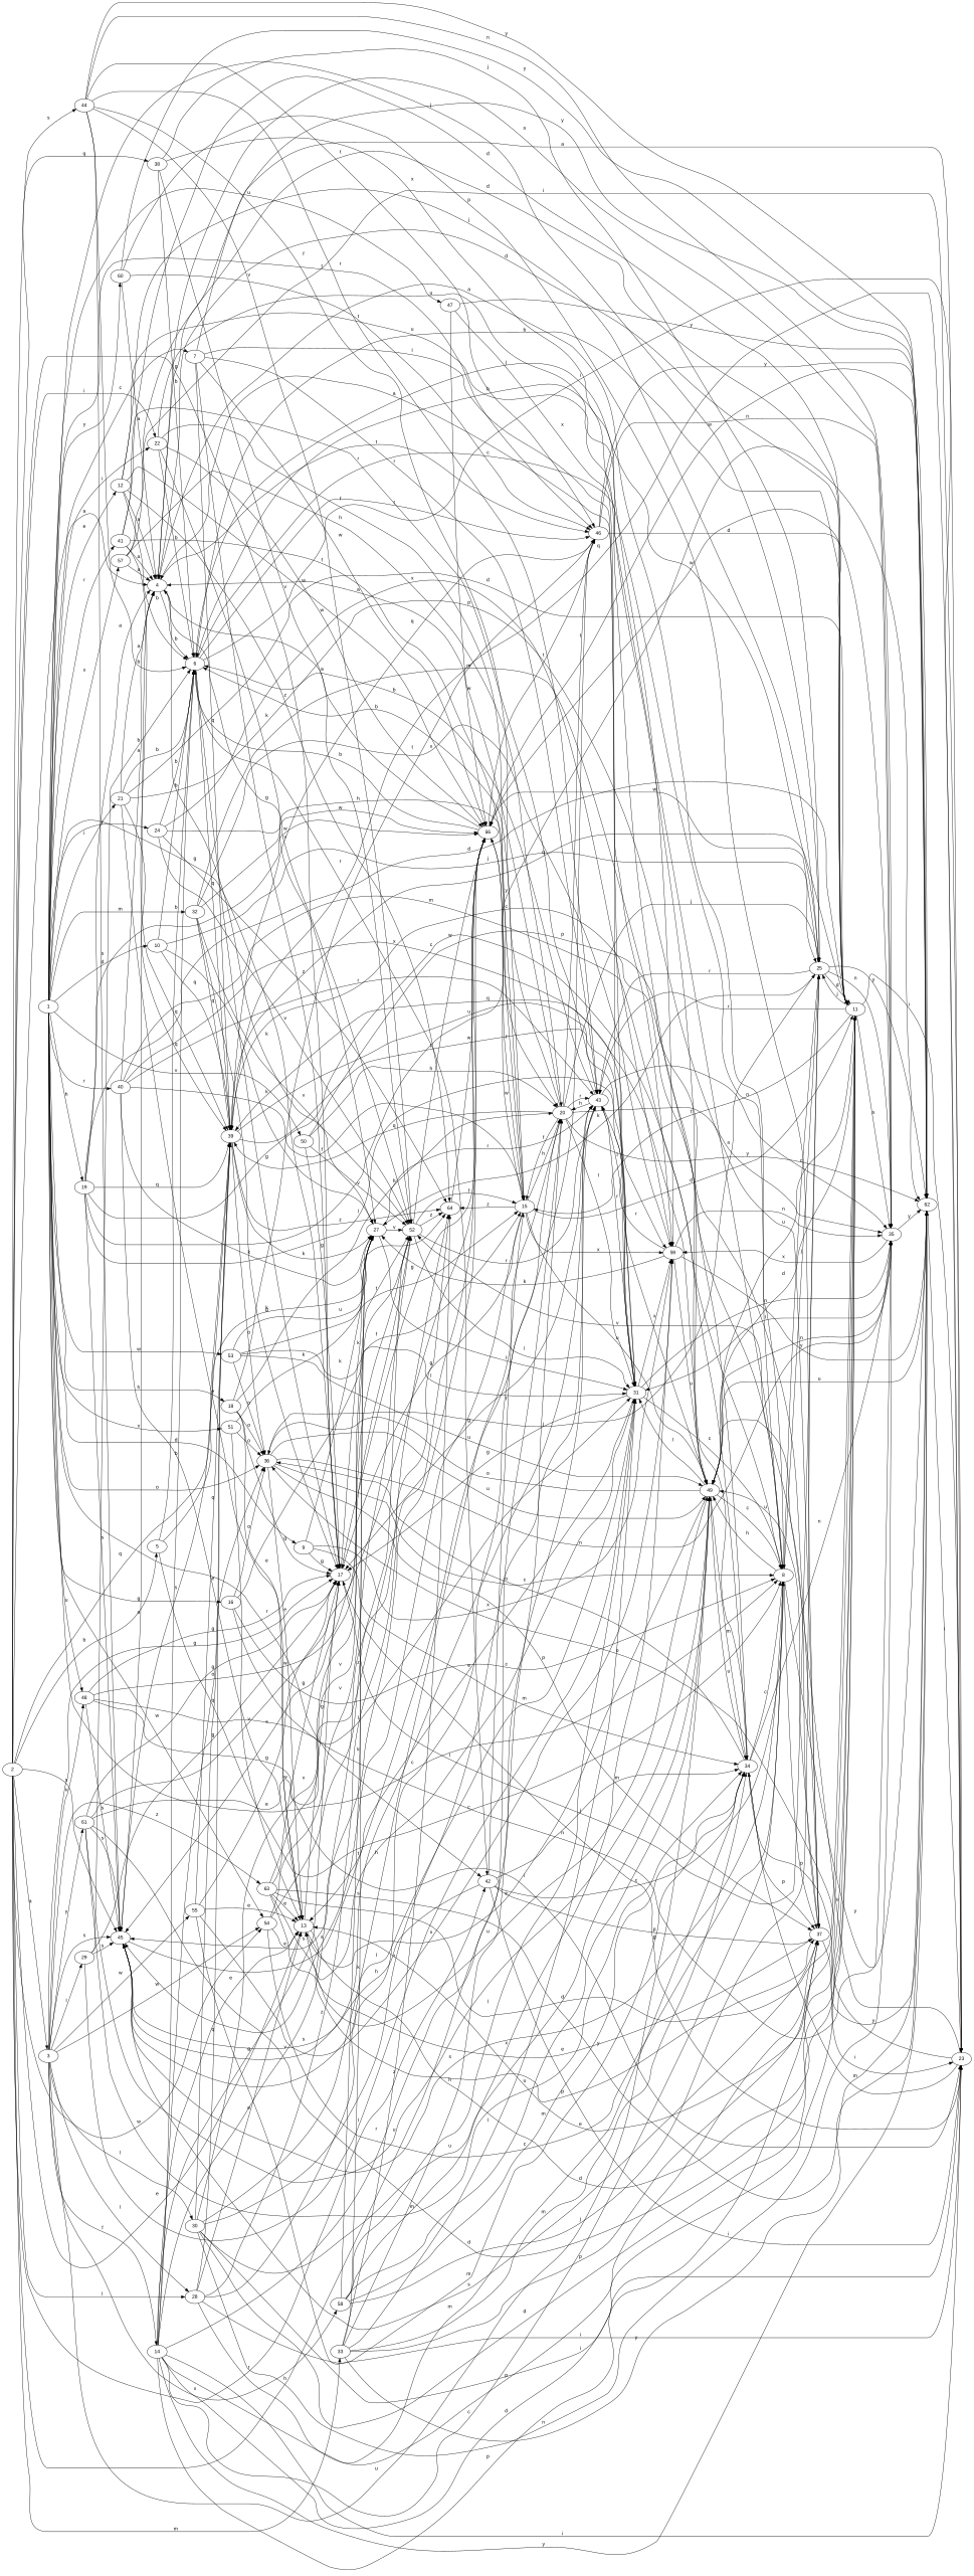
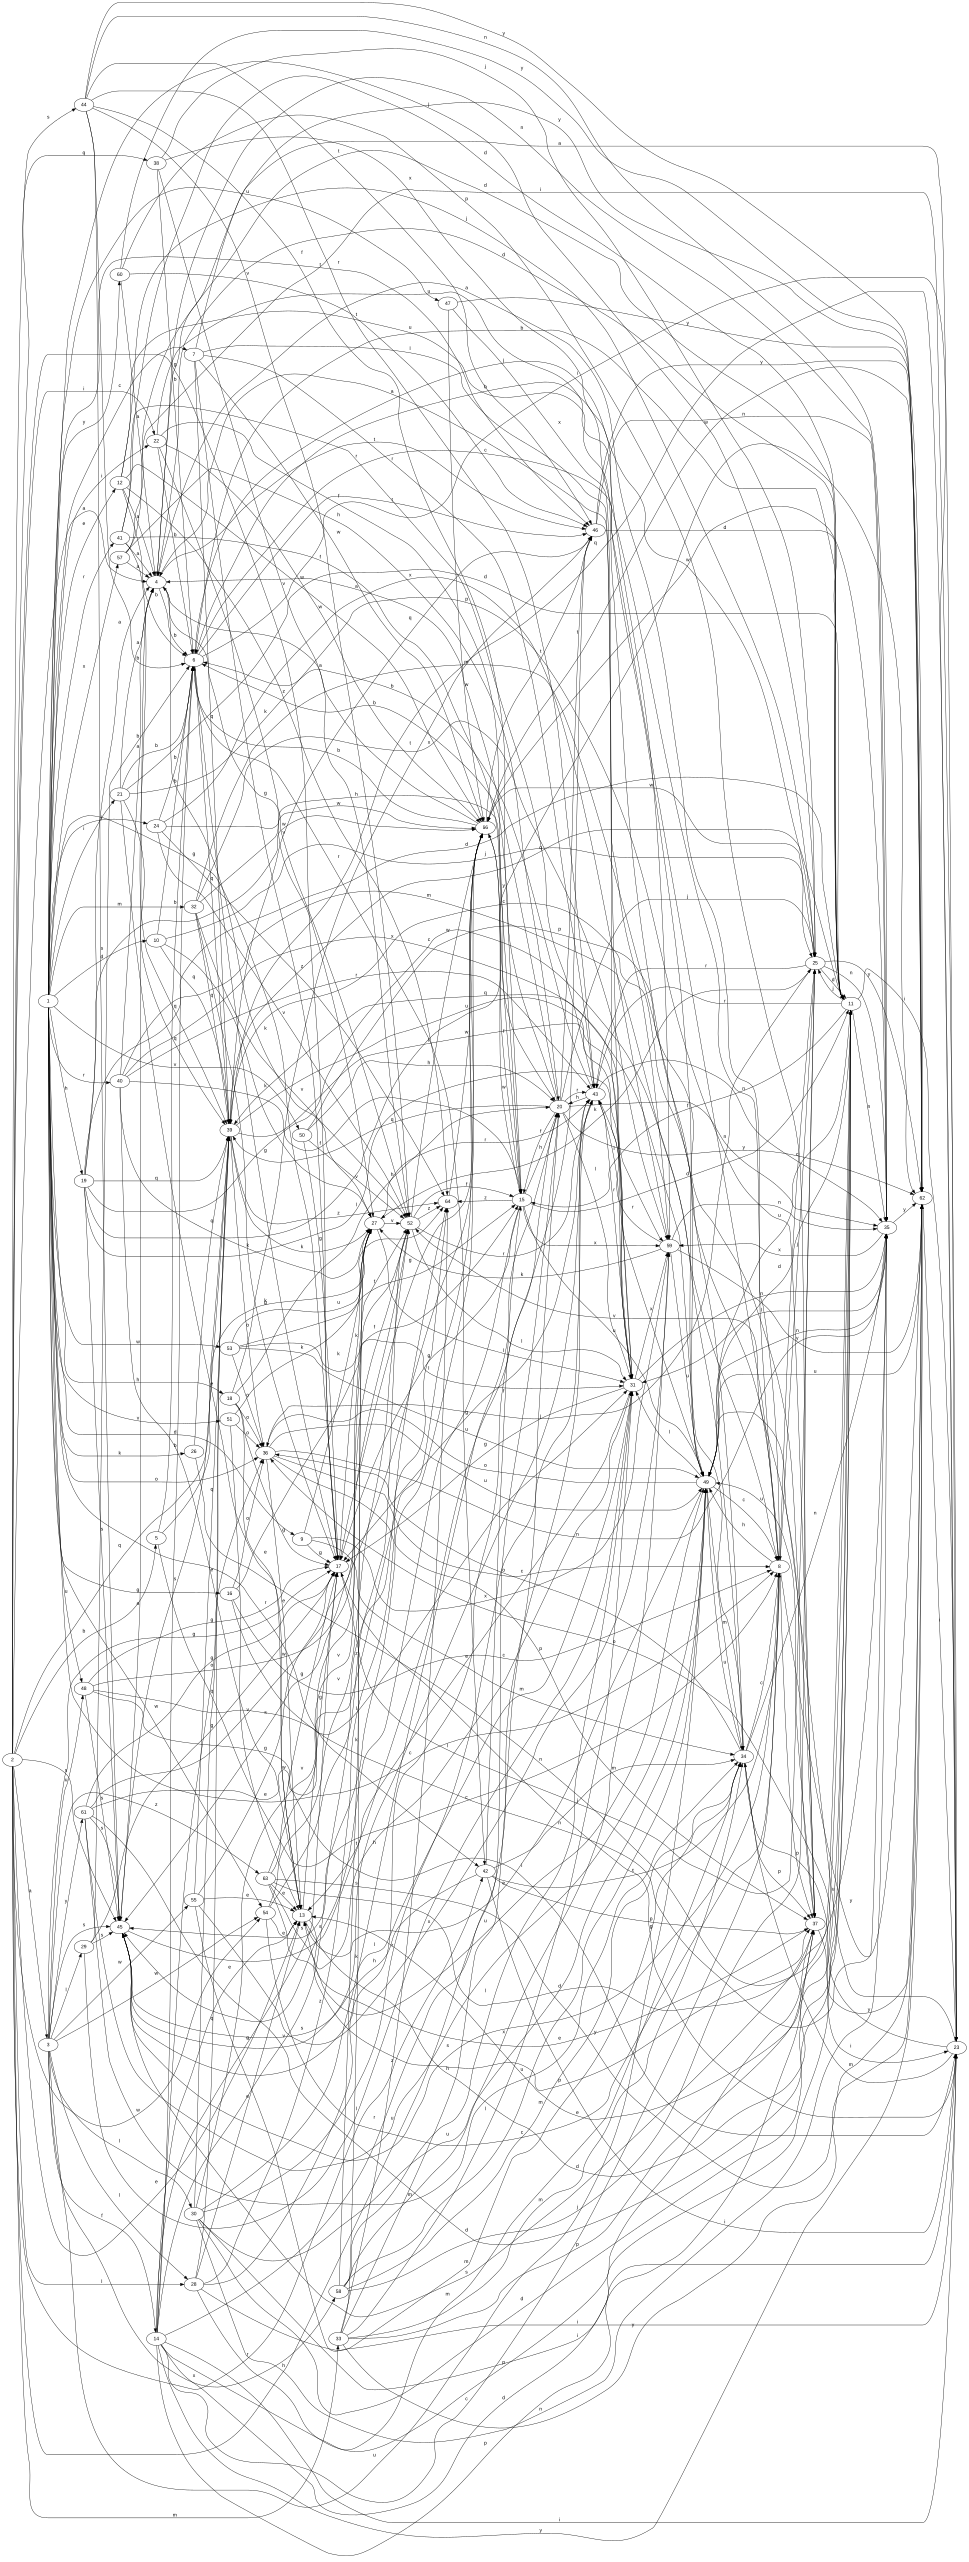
  strict digraph {
    fontname="Liberation Sans"
    rankdir=LR
    node [fontname="Liberation Sans"]
    edge [fontname="Liberation Sans"]
    2
    3
    4
    20
    45
    5
    22
    38
    44
    39
    42
    54
    13
    28
    17
    33
    14
    29
    49
    30
    61
    63
    55
    48
    58
    6
    11
    46
    52
    27
    35
    25
    62
    31
    43
    15
    8
    n38 [label=66]
    59
    64
    36
    37
    23
    34
    12
    19
    21
    40
    41
    57
    60
    10
    24
    1
    7
    16
    9
    18
    51
    53
    32
    50
+   26
    47
    2 -> 3 [label=a]
    2 -> 4 [label=a]
    2 -> 20 [label=h]
    2 -> 45 [label=s]
    2 -> 5 [label=b]
    2 -> 22 [label=i]
    2 -> 38 [label=q]
    2 -> 44 [label=s]
    2 -> 39 [label=q]
    2 -> 42 [label=r]
    2 -> 54 [label=w]
    2 -> 13 [label=e]
    2 -> 28 [label=l]
    2 -> 17 [label=g]
    2 -> 33 [label=m]
    3 -> 45 [label=s]
    3 -> 54 [label=w]
    3 -> 28 [label=l]
    3 -> 17 [label=g]
    3 -> 14 [label=f]
    3 -> 29 [label=l]
    3 -> 49 [label=u]
    3 -> 30 [label=l]
    3 -> 61 [label=y]
    3 -> 63 [label=z]
    3 -> 55 [label=w]
    3 -> 48 [label=u]
    3 -> 58 [label=x]
    4 -> 6 [label=b]
    4 -> 11 [label=d]
    4 -> 46 [label=t]
    4 -> 52 [label=v]
    4 -> 27 [label=k]
    4 -> 35 [label=n]
    20 -> 4 [label=a]
    20 -> 39 [label=q]
    20 -> 6 [label=b]
    20 -> 46 [label=t]
    20 -> 35 [label=n]
    20 -> 25 [label=j]
    20 -> 62 [label=y]
    20 -> 31 [label=l]
    20 -> 43 [label=r]
    20 -> 15 [label=f]
    45 -> 4 [label=a]
    45 -> 46 [label=t]
    45 -> 31 [label=l]
    5 -> 6 [label=b]
    5 -> 27 [label=k]
    5 -> 8 [label=c]
    22 -> 49 [label=u]
    22 -> 6 [label=b]
    22 -> 27 [label=k]
    22 -> 15 [label=f]
    22 -> n38 [label=w]
    38 -> 6 [label=b]
    38 -> 52 [label=v]
    38 -> 25 [label=j]
    38 -> 59 [label=x]
    44 -> 45 [label=s]
    44 -> 6 [label=b]
    44 -> 46 [label=t]
    44 -> 52 [label=v]
    44 -> 35 [label=n]
    44 -> 62 [label=y]
    44 -> 43 [label=r]
    44 -> 15 [label=f]
    39 -> 45 [label=s]
    39 -> 49 [label=u]
    39 -> 27 [label=k]
    39 -> 31 [label=l]
    39 -> 8 [label=c]
    39 -> 64 [label=z]
    39 -> 36 [label=o]
    42 -> 45 [label=s]
    42 -> 15 [label=f]
    42 -> 8 [label=c]
    42 -> 37 [label=p]
    42 -> 23 [label=i]
    42 -> 34 [label=m]
    54 -> 13 [label=e]
    54 -> 52 [label=v]
    54 -> 8 [label=c]
    54 -> 64 [label=z]
    13 -> 17 [label=g]
    13 -> 11 [label=d]
    13 -> 37 [label=p]
    28 -> 20 [label=h]
    28 -> 39 [label=q]
    28 -> 13 [label=e]
    28 -> 64 [label=z]
    28 -> 37 [label=p]
    28 -> 34 [label=m]
    17 -> 27 [label=k]
    17 -> 25 [label=j]
    33 -> 20 [label=h]
    33 -> 27 [label=k]
    33 -> 62 [label=y]
    33 -> 31 [label=l]
    33 -> 64 [label=z]
    33 -> 37 [label=p]
    33 -> 34 [label=m]
    14 -> 13 [label=e]
    14 -> 17 [label=g]
    14 -> 6 [label=b]
    14 -> 11 [label=d]
    14 -> 52 [label=v]
    14 -> 62 [label=y]
    14 -> 43 [label=r]
    14 -> 8 [label=c]
    14 -> 36 [label=o]
    14 -> 37 [label=p]
    14 -> 23 [label=i]
    14 -> 34 [label=m]
    29 -> 45 [label=s]
    29 -> 17 [label=g]
    29 -> 6 [label=b]
    29 -> 31 [label=l]
    49 -> 13 [label=e]
    49 -> 11 [label=d]
    49 -> 35 [label=n]
    49 -> 31 [label=l]
    49 -> 8 [label=c]
    49 -> 36 [label=o]
    49 -> 34 [label=m]
    30 -> 20 [label=h]
    30 -> 39 [label=q]
    30 -> 49 [label=u]
    30 -> 11 [label=d]
    30 -> 52 [label=v]
    30 -> 35 [label=n]
    30 -> 43 [label=r]
    30 -> 23 [label=i]
    61 -> 45 [label=s]
    61 -> 17 [label=g]
    61 -> 49 [label=u]
    61 -> 11 [label=d]
    61 -> 52 [label=v]
    61 -> n38 [label=w]
    61 -> 34 [label=m]
    63 -> 13 [label=e]
    63 -> 17 [label=g]
    63 -> 49 [label=u]
    63 -> 11 [label=d]
    63 -> 52 [label=v]
    63 -> 62 [label=y]
    63 -> 31 [label=l]
    55 -> 39 [label=q]
    55 -> 13 [label=e]
    55 -> 17 [label=g]
    55 -> 59 [label=x]
    55 -> 23 [label=i]
    48 -> 45 [label=s]
    48 -> 17 [label=g]
    48 -> 31 [label=l]
    48 -> n38 [label=w]
    48 -> 23 [label=i]
    58 -> 49 [label=u]
    58 -> 27 [label=k]
    58 -> 25 [label=j]
    58 -> 31 [label=l]
    58 -> 59 [label=x]
    58 -> 34 [label=m]
    6 -> 39 [label=q]
    6 -> 42 [label=r]
    6 -> 17 [label=g]
    6 -> 46 [label=t]
    6 -> 25 [label=j]
    6 -> 8 [label=c]
    6 -> 23 [label=i]
    11 -> 39 [label=q]
    11 -> 13 [label=e]
    11 -> 49 [label=u]
    11 -> 6 [label=b]
    11 -> 35 [label=n]
    11 -> 25 [label=j]
    11 -> 43 [label=r]
    11 -> 15 [label=f]
    11 -> 23 [label=i]
    46 -> 39 [label=q]
    46 -> 11 [label=d]
    46 -> 35 [label=n]
    46 -> 62 [label=y]
    52 -> 45 [label=s]
    52 -> 31 [label=l]
    52 -> 43 [label=r]
    52 -> 15 [label=f]
    52 -> n38 [label=w]
    52 -> 64 [label=z]
    27 -> 52 [label=v]
    27 -> 31 [label=l]
    27 -> 43 [label=r]
    35 -> 62 [label=y]
    35 -> 31 [label=l]
    35 -> n38 [label=w]
    35 -> 59 [label=x]
    25 -> 11 [label=d]
    25 -> 27 [label=k]
    25 -> 35 [label=n]
    25 -> 62 [label=y]
    25 -> 43 [label=r]
    25 -> 8 [label=c]
    25 -> n38 [label=w]
    62 -> 49 [label=u]
    62 -> n38 [label=w]
    62 -> 23 [label=i]
    31 -> 4 [label=a]
    31 -> 13 [label=e]
    31 -> 17 [label=g]
    31 -> 35 [label=n]
    31 -> 43 [label=r]
-   31 -> 8 [label=c]
    31 -> 59 [label=x]
    43 -> 20 [label=h]
    43 -> 45 [label=s]
    43 -> 17 [label=g]
    43 -> 6 [label=b]
    43 -> 35 [label=n]
    43 -> 31 [label=l]
    15 -> 20 [label=h]
    15 -> 45 [label=s]
    15 -> 17 [label=g]
    15 -> 49 [label=u]
    15 -> 11 [label=d]
    15 -> n38 [label=w]
    15 -> 59 [label=x]
    15 -> 64 [label=z]
    8 -> 4 [label=a]
    8 -> 45 [label=s]
    8 -> 49 [label=h]
    8 -> 6 [label=b]
    8 -> 25 [label=j]
    8 -> 62 [label=y]
    8 -> 37 [label=p]
    n38 -> 4 [label=a]
    n38 -> 45 [label=s]
    n38 -> 17 [label=g]
    n38 -> 6 [label=b]
    n38 -> 46 [label=t]
    n38 -> 15 [label=f]
    59 -> 49 [label=u]
    59 -> 27 [label=k]
    59 -> 35 [label=n]
    59 -> 62 [label=y]
    59 -> 43 [label=r]
    64 -> n38 [label=w]
    36 -> 13 [label=e]
    36 -> 49 [label=u]
    36 -> 35 [label=n]
    36 -> 25 [label=j]
    36 -> 8 [label=c]
    36 -> 37 [label=p]
    37 -> 45 [label=s]
    37 -> 13 [label=e]
    37 -> 49 [label=u]
    37 -> 52 [label=v]
    37 -> 62 [label=y]
    23 -> 4 [label=a]
    23 -> 39 [label=q]
    23 -> 17 [label=g]
    23 -> 49 [label=u]
    23 -> 36 [label=o]
    23 -> 34 [label=m]
    34 -> 39 [label=q]
    34 -> 49 [label=u]
    34 -> 35 [label=n]
    34 -> 8 [label=c]
    34 -> 36 [label=o]
    34 -> 37 [label=p]
    34 -> 23 [label=i]
    12 -> 4 [label=a]
    12 -> 49 [label=u]
    12 -> 6 [label=b]
    12 -> 25 [label=j]
    12 -> n38 [label=w]
    12 -> 64 [label=z]
    19 -> 4 [label=a]
    19 -> 45 [label=s]
    19 -> 39 [label=q]
    19 -> 11 [label=d]
    19 -> 62 [label=y]
    19 -> 31 [label=l]
    19 -> 8 [label=c]
    19 -> n38 [label=w]
    21 -> 4 [label=a]
    21 -> 39 [label=q]
    21 -> 13 [label=e]
    21 -> 6 [label=b]
    21 -> 11 [label=d]
    21 -> 37 [label=p]
    40 -> 4 [label=a]
    40 -> 13 [label=e]
    40 -> 27 [label=k]
    40 -> 43 [label=r]
    40 -> 15 [label=f]
    40 -> 59 [label=x]
    40 -> 34 [label=m]
    41 -> 4 [label=a]
    41 -> 39 [label=q]
    41 -> 11 [label=d]
    41 -> 43 [label=r]
    41 -> 15 [label=f]
    57 -> 4 [label=a]
    57 -> 20 [label=h]
    57 -> 11 [label=d]
    57 -> 23 [label=i]
    60 -> 4 [label=a]
    60 -> 46 [label=t]
    60 -> 62 [label=y]
    60 -> 37 [label=p]
    10 -> 39 [label=q]
    10 -> 6 [label=b]
    10 -> 27 [label=k]
    10 -> 25 [label=j]
    24 -> 20 [label=h]
    24 -> 6 [label=b]
    24 -> 52 [label=v]
    24 -> 59 [label=x]
    24 -> 64 [label=z]
    1 -> 22 [label=i]
    1 -> 42 [label=r]
    1 -> 54 [label=w]
    1 -> 17 [label=g]
    1 -> 48 [label=u]
    1 -> 46 [label=t]
    1 -> 25 [label=j]
    1 -> 8 [label=c]
    1 -> 36 [label=o]
    1 -> 12 [label=e]
    1 -> 19 [label=h]
    1 -> 21 [label=i]
    1 -> 40 [label=r]
    1 -> 41 [label=r]
    1 -> 57 [label=x]
    1 -> 60 [label=y]
    1 -> 10 [label=d]
    1 -> 24 [label=j]
    1 -> 7 [label=c]
    1 -> 16 [label=g]
    1 -> 9 [label=d]
    1 -> 18 [label=h]
    1 -> 51 [label=v]
    1 -> 53 [label=w]
    1 -> 32 [label=m]
    1 -> 50 [label=v]
+   1 -> 26 [label=k]
    1 -> 47 [label=u]
    7 -> 39 [label=q]
    7 -> 17 [label=g]
    7 -> 62 [label=y]
    7 -> 31 [label=l]
    7 -> 43 [label=r]
    7 -> n38 [label=w]
    16 -> 35 [label=n]
    16 -> 15 [label=f]
    16 -> 8 [label=c]
    16 -> 36 [label=o]
    9 -> 17 [label=g]
    9 -> 27 [label=k]
    9 -> 59 [label=x]
    9 -> 34 [label=m]
    18 -> 20 [label=h]
    18 -> 13 [label=e]
    18 -> 17 [label=g]
    18 -> 46 [label=t]
    18 -> 36 [label=o]
    51 -> 13 [label=e]
    51 -> 27 [label=k]
    51 -> 36 [label=o]
    53 -> 49 [label=u]
    53 -> 31 [label=l]
    53 -> 15 [label=f]
    53 -> 64 [label=u]
    53 -> 36 [label=o]
    32 -> 39 [label=q]
    32 -> 17 [label=g]
    32 -> 52 [label=v]
    32 -> n38 [label=w]
    32 -> 59 [label=x]
    32 -> 34 [label=m]
    50 -> 20 [label=h]
    50 -> 17 [label=g]
    50 -> 52 [label=v]
    50 -> 37 [label=p]
+   26 -> 39 [label=q]
+   26 -> 35 [label=n]
    47 -> 62 [label=y]
    47 -> n38 [label=w]
    47 -> 59 [label=x]
  }
